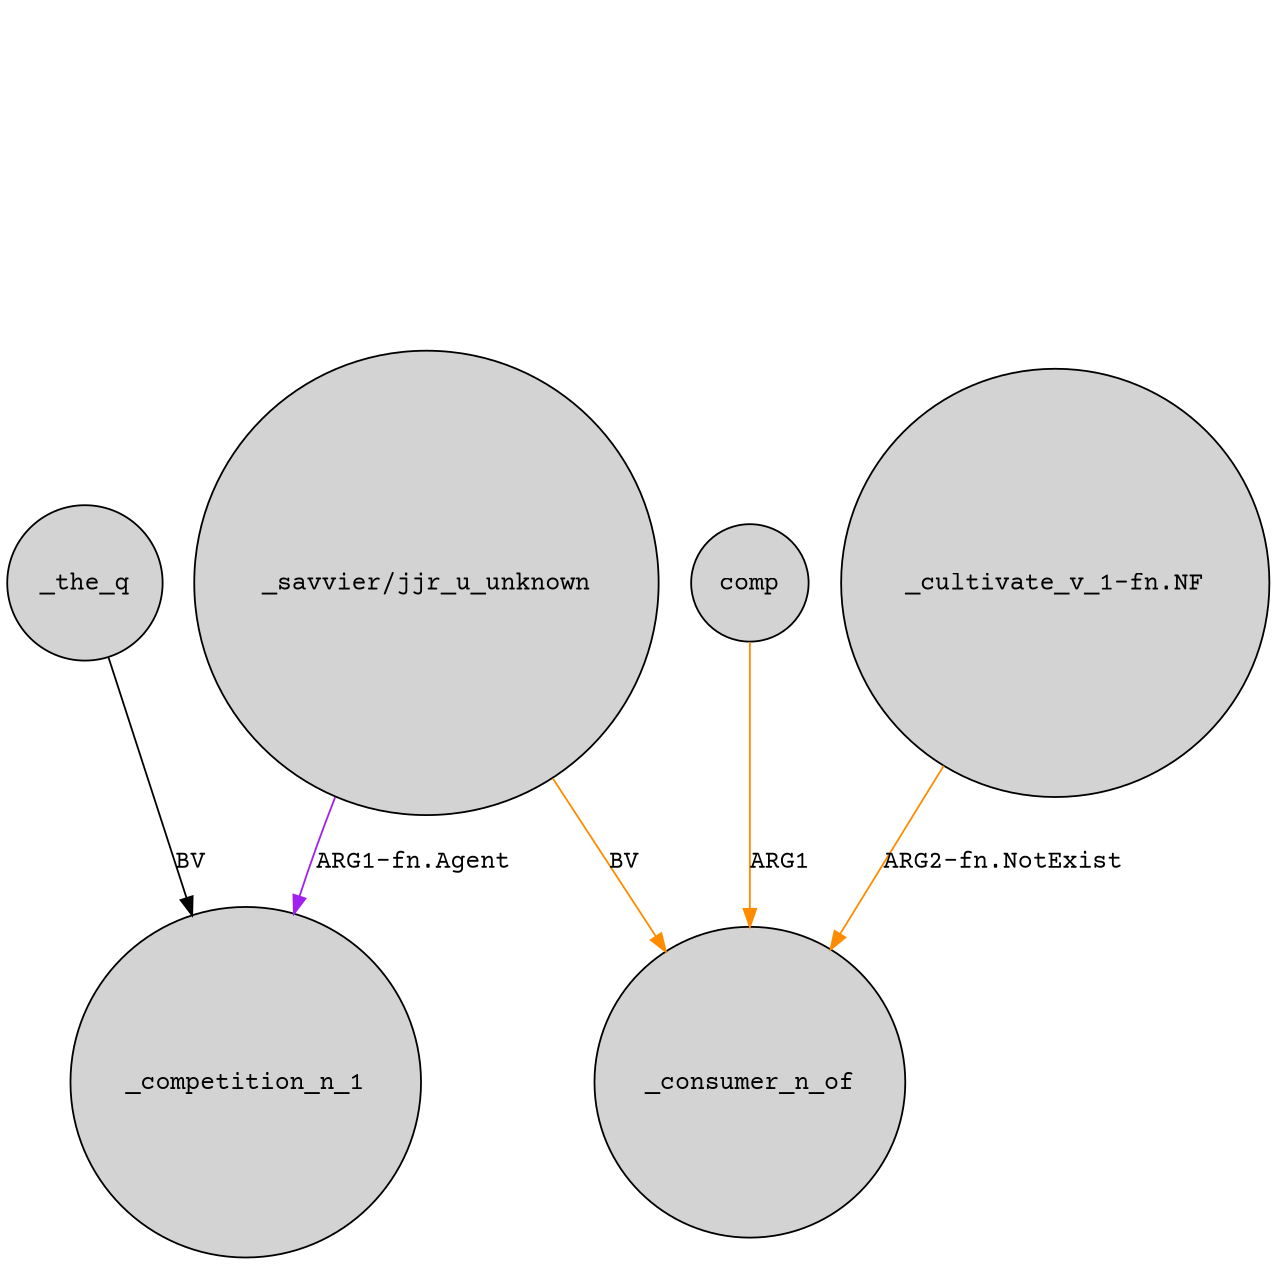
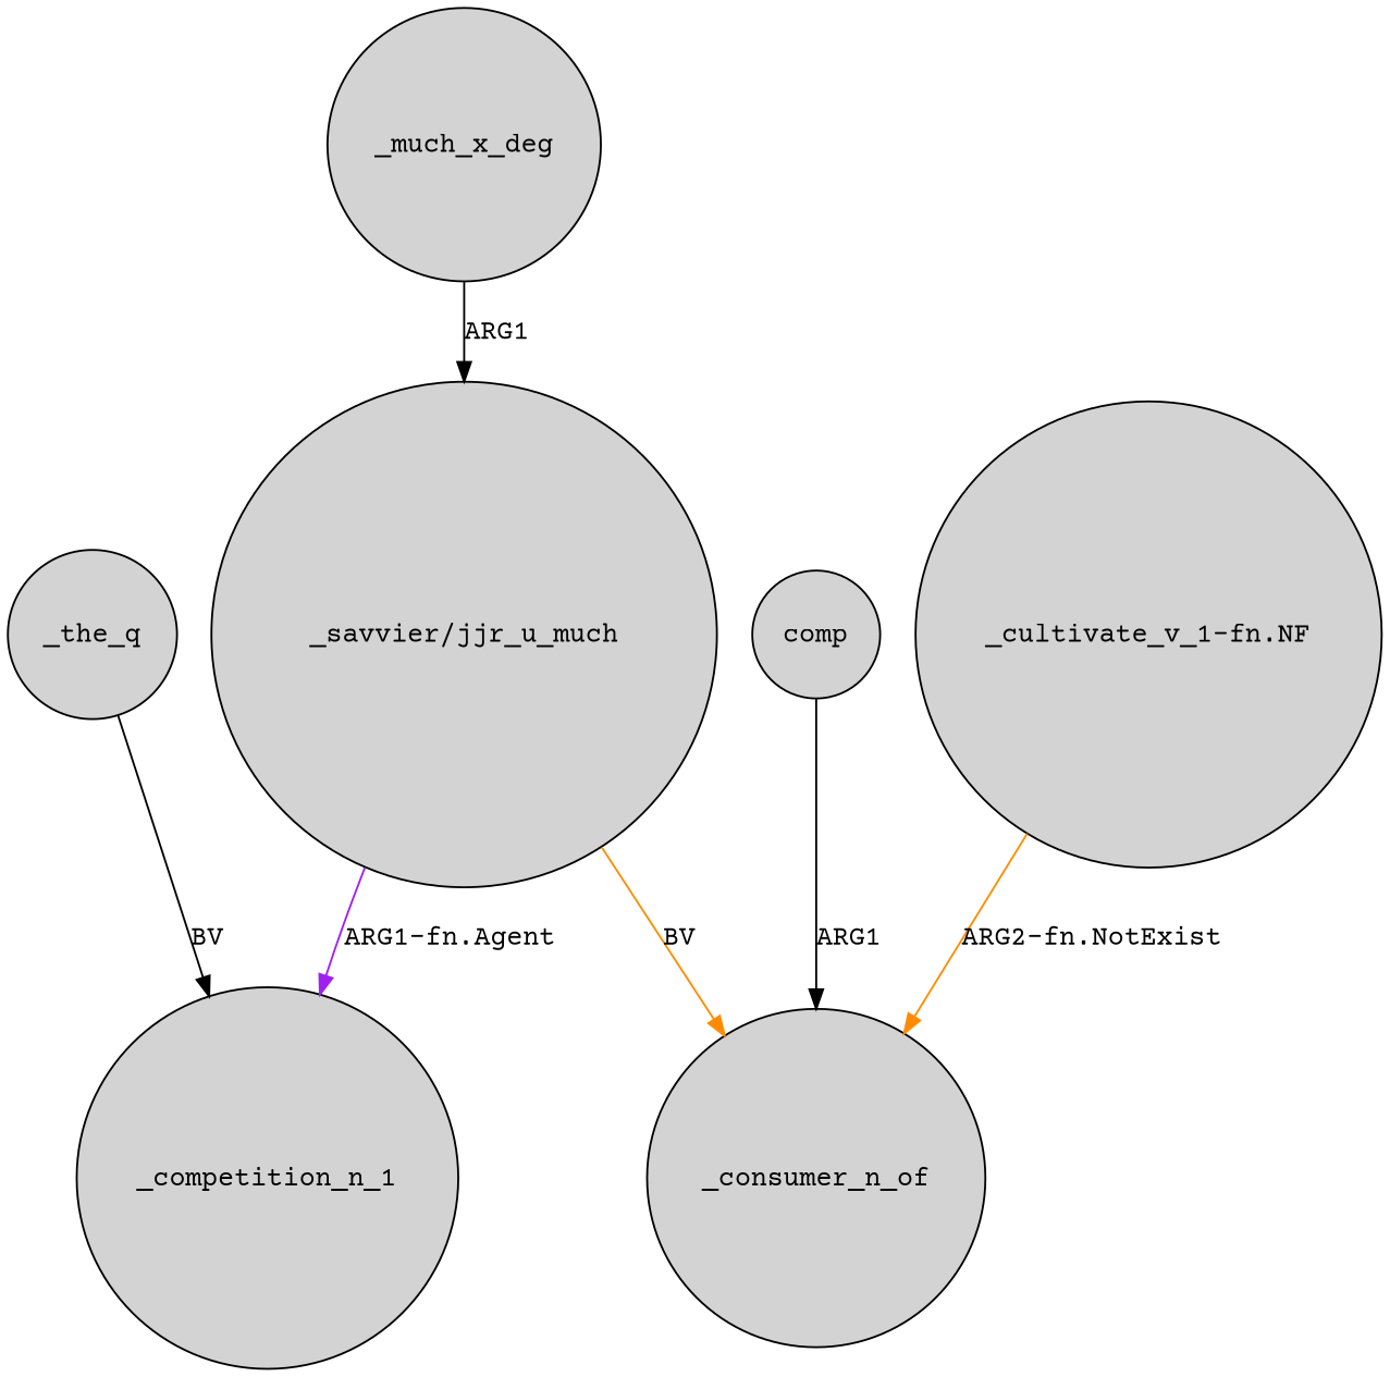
  digraph {
    fontname="Courier Prime"
    node [fontname="Courier Prime" shape=circle style=filled]
    edge [color=darkorange fontname="Courier Prime"]
    "_cultivate_v_1-fn.NF"
    _consumer_n_of
    _the_q
    _competition_n_1
-   "_savvier/jjr_u_unknown"
+   "_savvier/jjr_u_unknown" [label="_savvier/jjr_u_much"]
+   _much_x_deg
    comp
    "_cultivate_v_1-fn.NF" -> _consumer_n_of [label="ARG2-fn.NotExist"]
    _the_q -> _competition_n_1 [color=black label=BV]
    "_savvier/jjr_u_unknown" -> _consumer_n_of [label=BV]
    "_savvier/jjr_u_unknown" -> _competition_n_1 [color=purple label="ARG1-fn.Agent"]
-   comp -> _consumer_n_of [label=ARG1]
+   _much_x_deg -> "_savvier/jjr_u_unknown" [color=black label=ARG1]
+   comp -> _consumer_n_of [color=black label=ARG1]
  }
